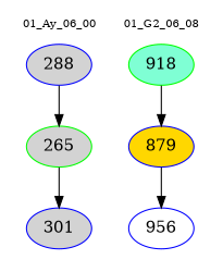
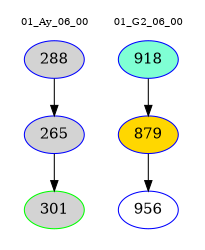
  digraph {
    node [color=blue fillcolor=lightgrey style=filled]
    edge [color=black]
    n1 [label=288]
-   n2 [color=green label=265]
-   n3 [label=301]
-   n4 [color=green fillcolor=aquamarine label=918]
+   n2 [label=265]
+   n3 [color=green label=301]
+   n4 [fillcolor=aquamarine label=918]
    n5 [fillcolor=gold label=879]
    n6 [fillcolor=white label=956]
    subgraph cluster_1 {
      color=white
      fontsize=10
      label="01_Ay_06_00"
      n1
      n2
      n3
    }
    subgraph cluster_2 {
      color=white
      fontsize=10
-     label="01_G2_06_08"
+     label="01_G2_06_00"
      n4
      n5
      n6
    }
    n1 -> n2
    n2 -> n3
    n4 -> n5
    n5 -> n6
  }
